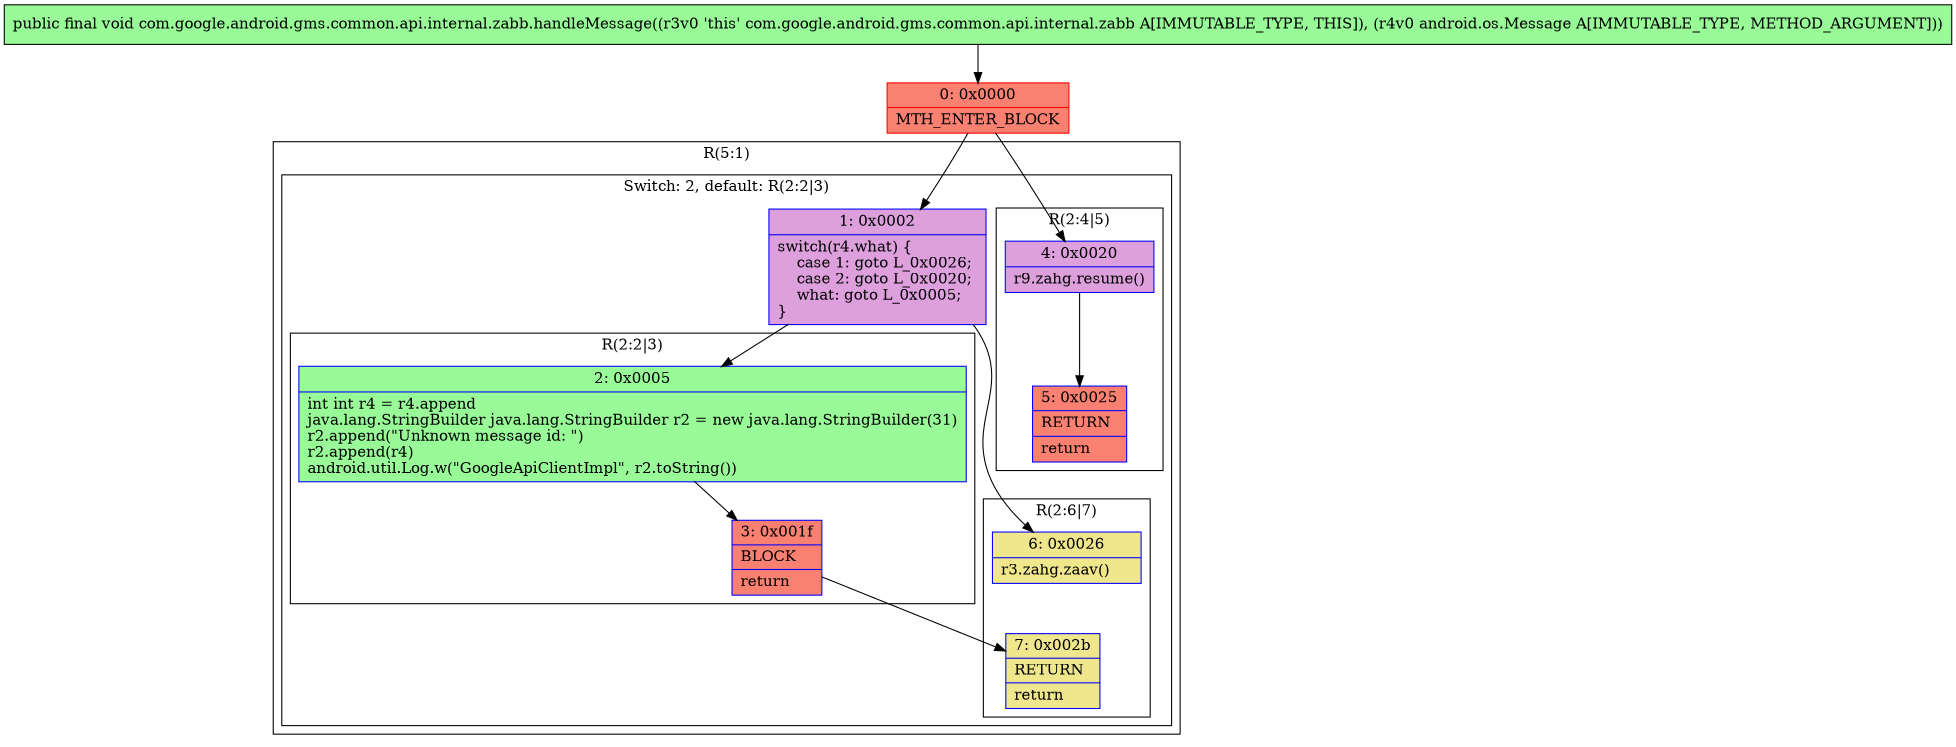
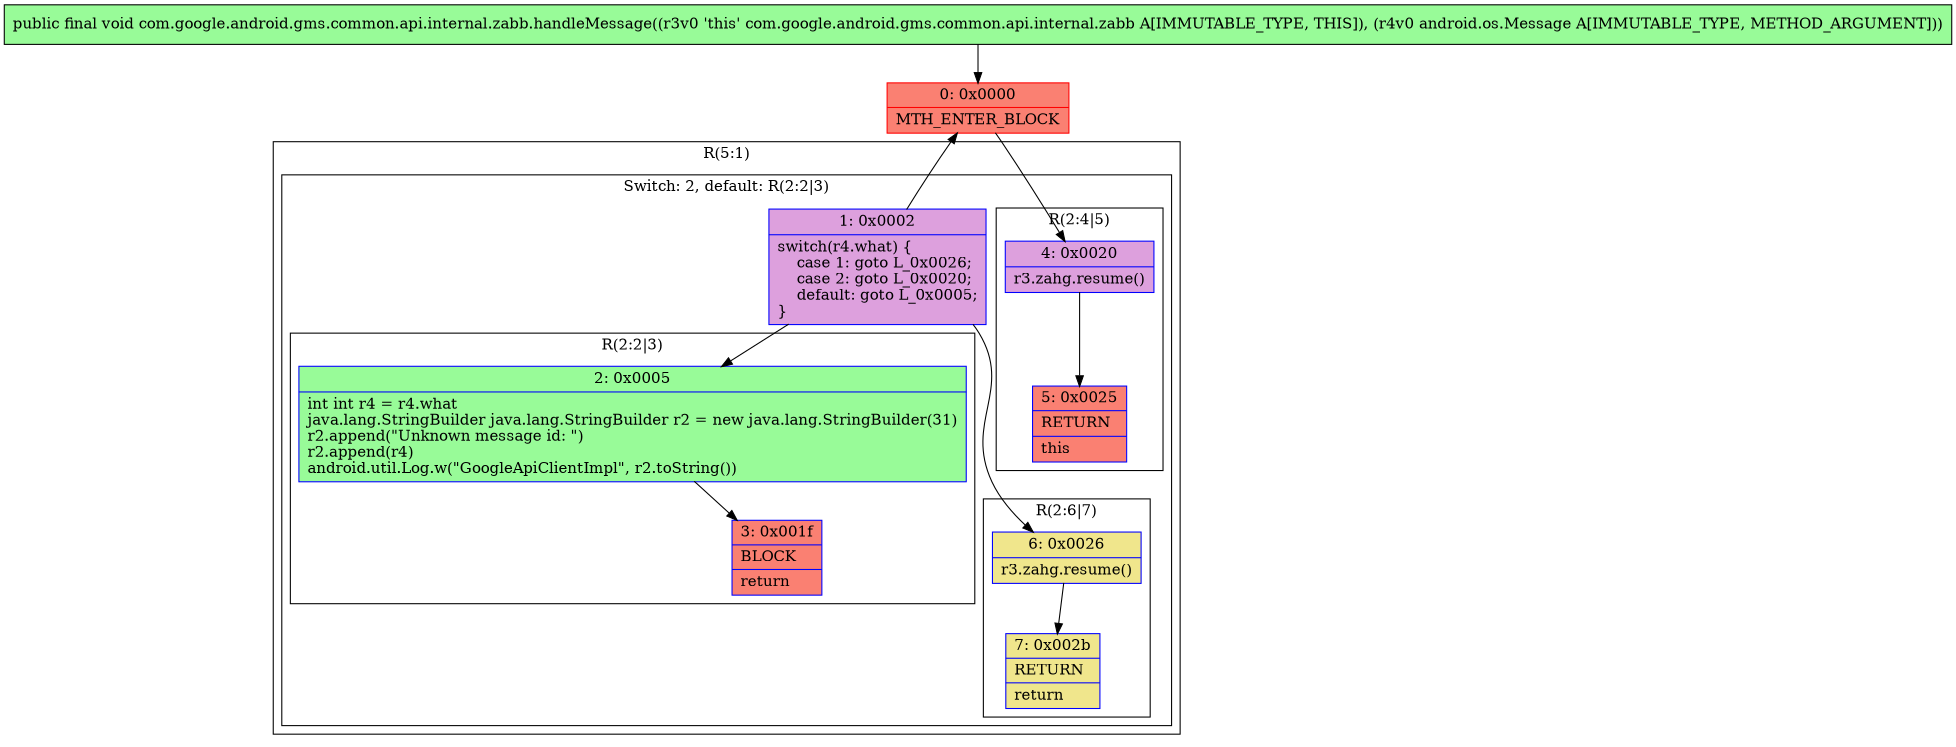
  digraph {
    node [color=blue fillcolor=salmon shape=record style=filled]
-   n1 [fillcolor=khaki label="{6\:\ 0x0026|r3.zahg.zaav()\l}"]
+   n1 [fillcolor=khaki label="{6\:\ 0x0026|r3.zahg.resume()\l}"]
    n2 [fillcolor=khaki label="{7\:\ 0x002b|RETURN\l|return\l}"]
-   n3 [fillcolor=plum label="{4\:\ 0x0020|r9.zahg.resume()\l}"]
-   n4 [label="{5\:\ 0x0025|RETURN\l|return\l}"]
-   n5 [fillcolor=palegreen label="{2\:\ 0x0005|int int r4 = r4.append\ljava.lang.StringBuilder java.lang.StringBuilder r2 = new java.lang.StringBuilder(31)\lr2.append(\"Unknown message id: \")\lr2.append(r4)\landroid.util.Log.w(\"GoogleApiClientImpl\", r2.toString())\l}"]
+   n3 [fillcolor=plum label="{4\:\ 0x0020|r3.zahg.resume()\l}"]
+   n4 [label="{5\:\ 0x0025|RETURN\l|this\l}"]
+   n5 [fillcolor=palegreen label="{2\:\ 0x0005|int int r4 = r4.what\ljava.lang.StringBuilder java.lang.StringBuilder r2 = new java.lang.StringBuilder(31)\lr2.append(\"Unknown message id: \")\lr2.append(r4)\landroid.util.Log.w(\"GoogleApiClientImpl\", r2.toString())\l}"]
    n6 [label="{3\:\ 0x001f|BLOCK\l|return\l}"]
-   n7 [fillcolor=plum label="{1\:\ 0x0002|switch(r4.what) \{\l    case 1: goto L_0x0026;\l    case 2: goto L_0x0020;\l    what: goto L_0x0005;\l\}\l}"]
+   n7 [fillcolor=plum label="{1\:\ 0x0002|switch(r4.what) \{\l    case 1: goto L_0x0026;\l    case 2: goto L_0x0020;\l    default: goto L_0x0005;\l\}\l}"]
    n8 [color=red label="{0\:\ 0x0000|MTH_ENTER_BLOCK\l}"]
    n9 [fillcolor=palegreen label="{public final void com.google.android.gms.common.api.internal.zabb.handleMessage((r3v0 'this' com.google.android.gms.common.api.internal.zabb A[IMMUTABLE_TYPE, THIS]), (r4v0 android.os.Message A[IMMUTABLE_TYPE, METHOD_ARGUMENT])) }" color=""]
    subgraph cluster_1 {
      label="R(5:1)"
      subgraph cluster_2 {
        label="Switch: 2, default: R(2:2|3)"
        n7
        subgraph cluster_3 {
          label="R(2:6|7)"
          n1
          n2
        }
        subgraph cluster_4 {
          label="R(2:4|5)"
          n3
          n4
        }
        subgraph cluster_5 {
          label="R(2:2|3)"
          n5
          n6
        }
      }
    }
-   n6 -> n2
+   n1 -> n2
    n3 -> n4
    n5 -> n6
    n7 -> n1
    n7 -> n5
    n8 -> n3
-   n8 -> n7
+   n7 -> n8
    n9 -> n8
  }
